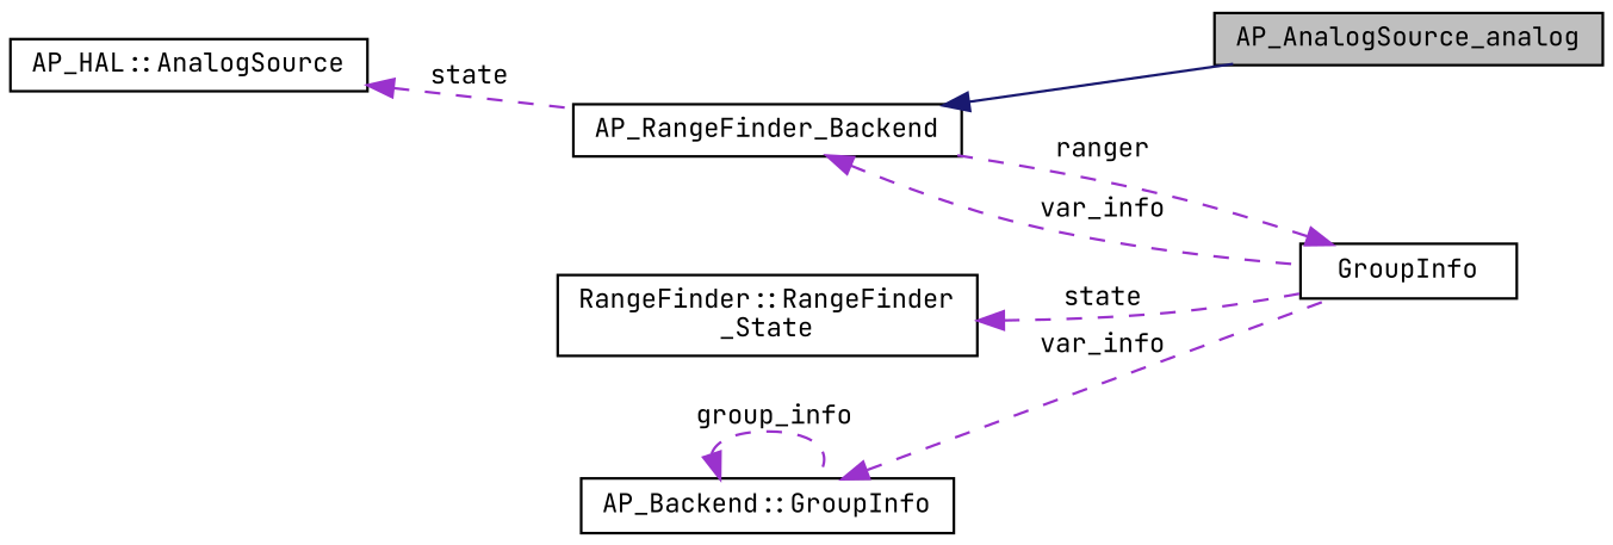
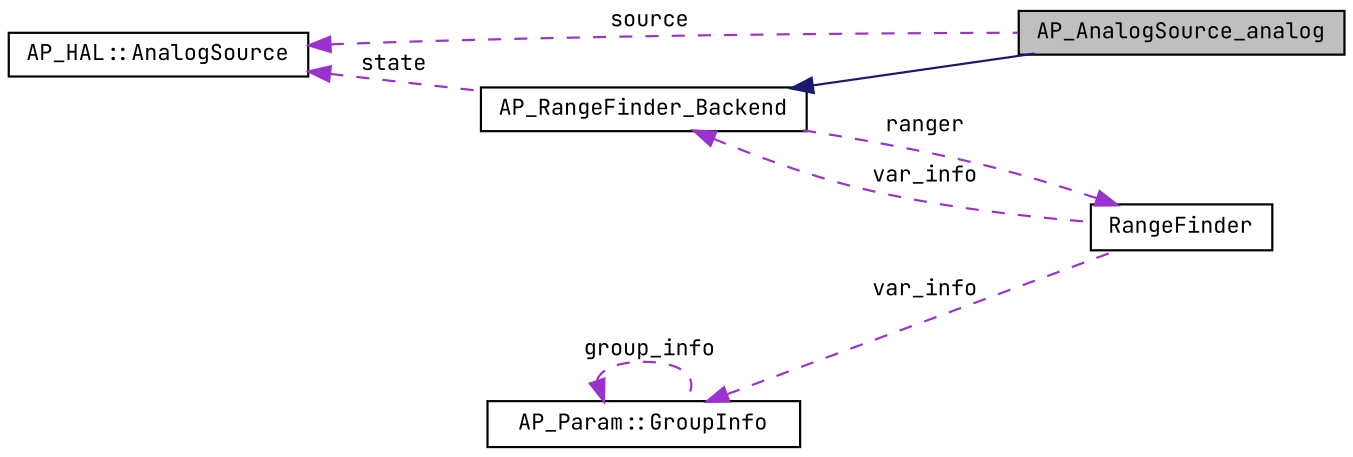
  digraph {
    fontname="JetBrains Mono"
    rankdir=LR
    node [color=black fillcolor=white fontname="JetBrains Mono" fontsize=10 shape=record style=filled]
    edge [color=darkorchid3 dir=back fontname="JetBrains Mono" fontsize=10 labelfontname=Helvetica labelfontsize=10 style=dashed]
    n1 [fillcolor=grey75 fontcolor=black height=0.2 label=AP_AnalogSource_analog width=0.4]
    n2 [height=0.2 label=AP_RangeFinder_Backend width=0.4]
-   n3 [height=0.2 label=GroupInfo width=0.4]
-   n4 [height=0.2 label="RangeFinder::RangeFinder\l_State" width=0.4]
-   n5 [height=0.2 label="AP_Backend::GroupInfo" width=0.4]
+   n3 [height=0.2 label=RangeFinder width=0.4]
+   n5 [height=0.2 label="AP_Param::GroupInfo" width=0.4]
    n6 [height=0.2 label="AP_HAL::AnalogSource" width=0.4]
    n2 -> n1 [color=midnightblue style=solid]
    n2 -> n3 [label=" var_info"]
    n3 -> n2 [label=" ranger"]
-   n4 -> n3 [label=" state"]
    n5 -> n3 [label=" var_info"]
    n5 -> n5 [label=" group_info"]
+   n6 -> n1 [label=" source"]
    n6 -> n2 [label=" state"]
  }
